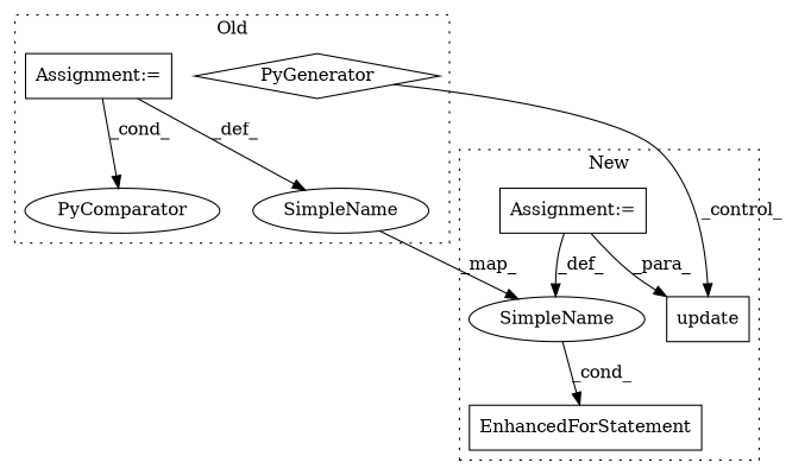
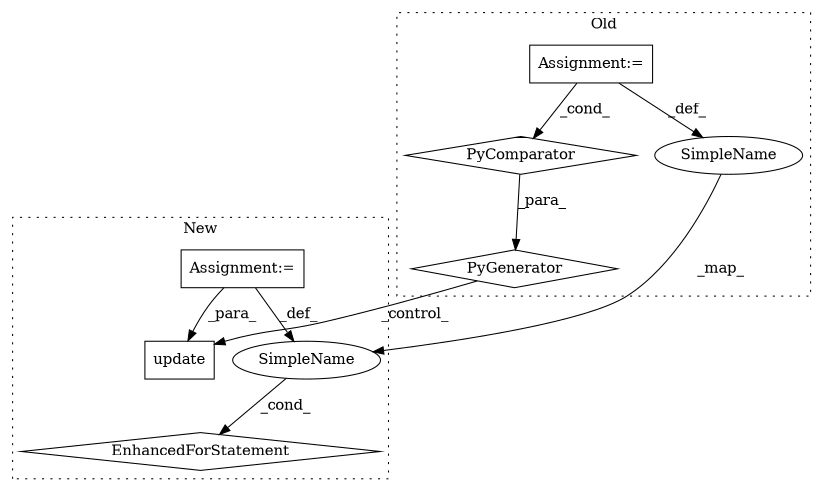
  digraph {
    node [a=7 l=50 s=2796 shape=diamond]
    n1 [a=107 l=153 label=PyGenerator s=2891]
-   n2 [a=113 label=PyComparator shape=ellipse]
+   n2 [a=113 label=PyComparator]
    n3 [label="Assignment:=" shape=box]
    n4 [a=42 l=13 label=SimpleName s=2799 shape=ellipse]
    n5 [a=32 l="7,1" label=update s="2671,2709" shape=box]
    n6 [l="78,2" label="Assignment:=" s="2446,2592" shape=box]
-   n7 [a=70 l="78,2" label=EnhancedForStatement s="2446,2592" shape=box]
+   n7 [a=70 l="78,2" label=EnhancedForStatement s="2446,2592"]
    n8 [a=42 l=13 label=SimpleName s=2528 shape=ellipse]
    subgraph cluster_1 {
      label=Old
      style=dotted
      n1
      n2
      n3
      n4
    }
    subgraph cluster_2 {
      label=New
      style=dotted
      n5
      n6
      n7
      n8
    }
    n1 -> n5 [label=_control_]
+   n2 -> n1 [label=_para_]
    n3 -> n2 [label=_cond_]
    n3 -> n4 [label=_def_]
    n4 -> n8 [label=_map_]
    n6 -> n5 [label=_para_]
    n6 -> n8 [label=_def_]
    n8 -> n7 [label=_cond_]
  }
